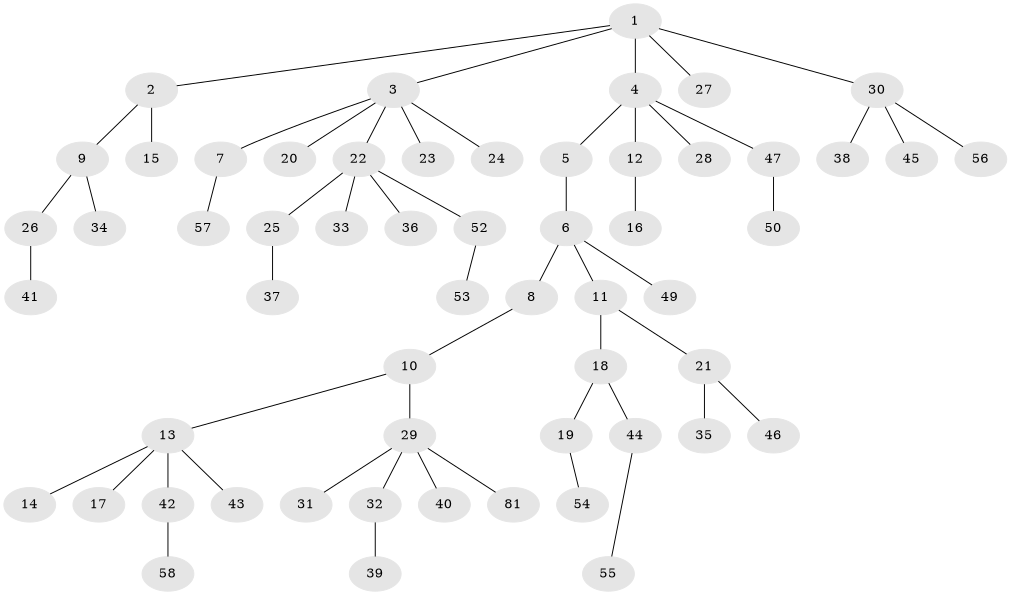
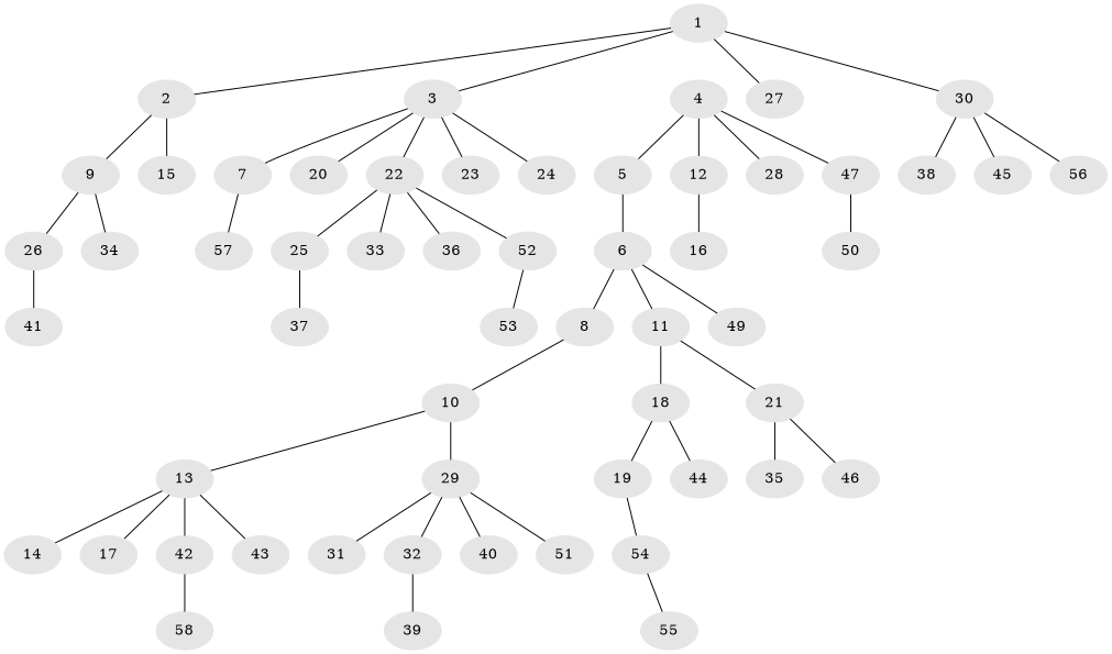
  graph {
    node [color=gray90 style=filled]
    1
    2
    3
    4
    27
    30
    9
    15
    7
    20
    22
    23
    24
    5
    12
    28
    47
    38
    45
    56
    26
    34
    57
    25
    33
    36
    52
    6
    16
    50
    8
    11
    49
    10
    18
    21
    13
    29
    41
    14
    17
    42
    43
    31
    32
    40
-   51 [label=81]
+   51
    19
    44
    35
    46
    n52 [label=58]
    54
    55
    37
    53
    39
    1 -- 2
    1 -- 3
-   1 -- 4
    1 -- 27
    1 -- 30
    2 -- 9
    2 -- 15
    3 -- 7
    3 -- 20
    3 -- 22
    3 -- 23
    3 -- 24
    4 -- 5
    4 -- 12
    4 -- 28
    4 -- 47
    30 -- 38
    30 -- 45
    30 -- 56
    9 -- 26
    9 -- 34
    7 -- 57
    22 -- 25
    22 -- 33
    22 -- 36
    22 -- 52
    5 -- 6
    12 -- 16
    47 -- 50
    26 -- 41
    25 -- 37
    52 -- 53
    6 -- 8
    6 -- 11
    6 -- 49
    8 -- 10
    11 -- 18
    11 -- 21
    10 -- 13
    10 -- 29
    18 -- 19
    18 -- 44
    21 -- 35
    21 -- 46
    13 -- 14
    13 -- 17
    13 -- 42
    13 -- 43
    29 -- 31
    29 -- 32
    29 -- 40
    29 -- 51
    42 -- n52
    32 -- 39
    19 -- 54
-   44 -- 55
+   54 -- 55
  }
